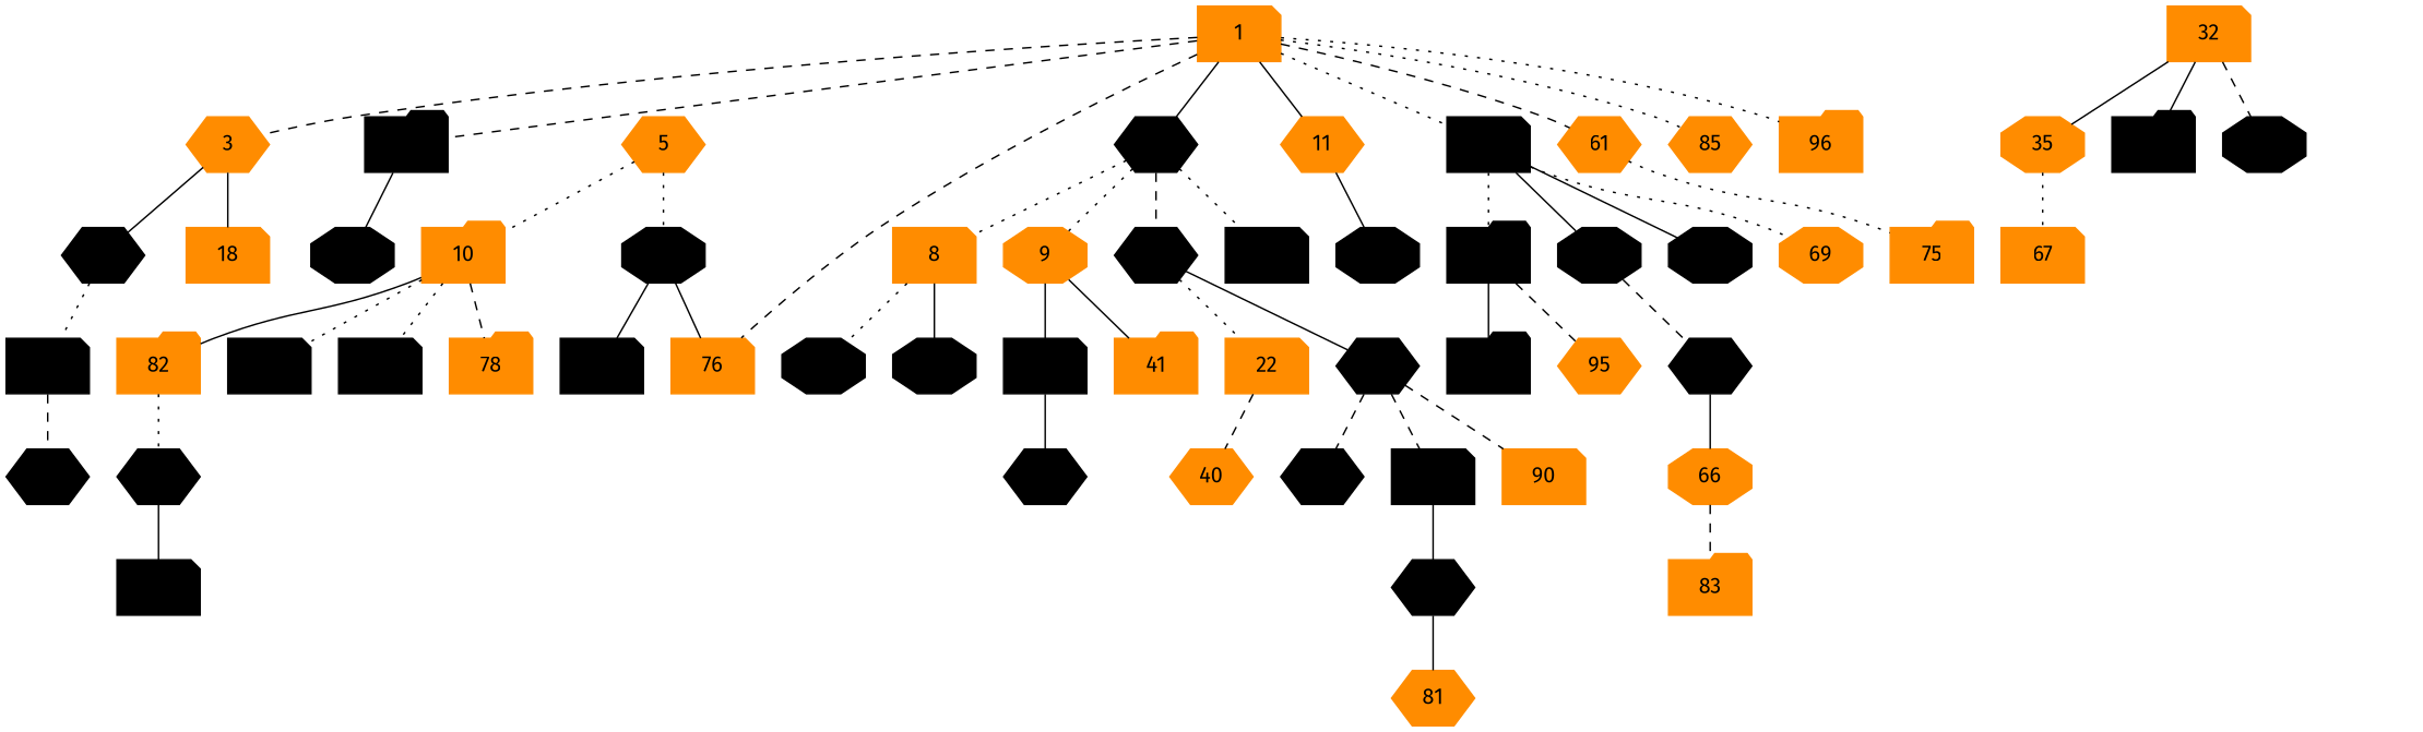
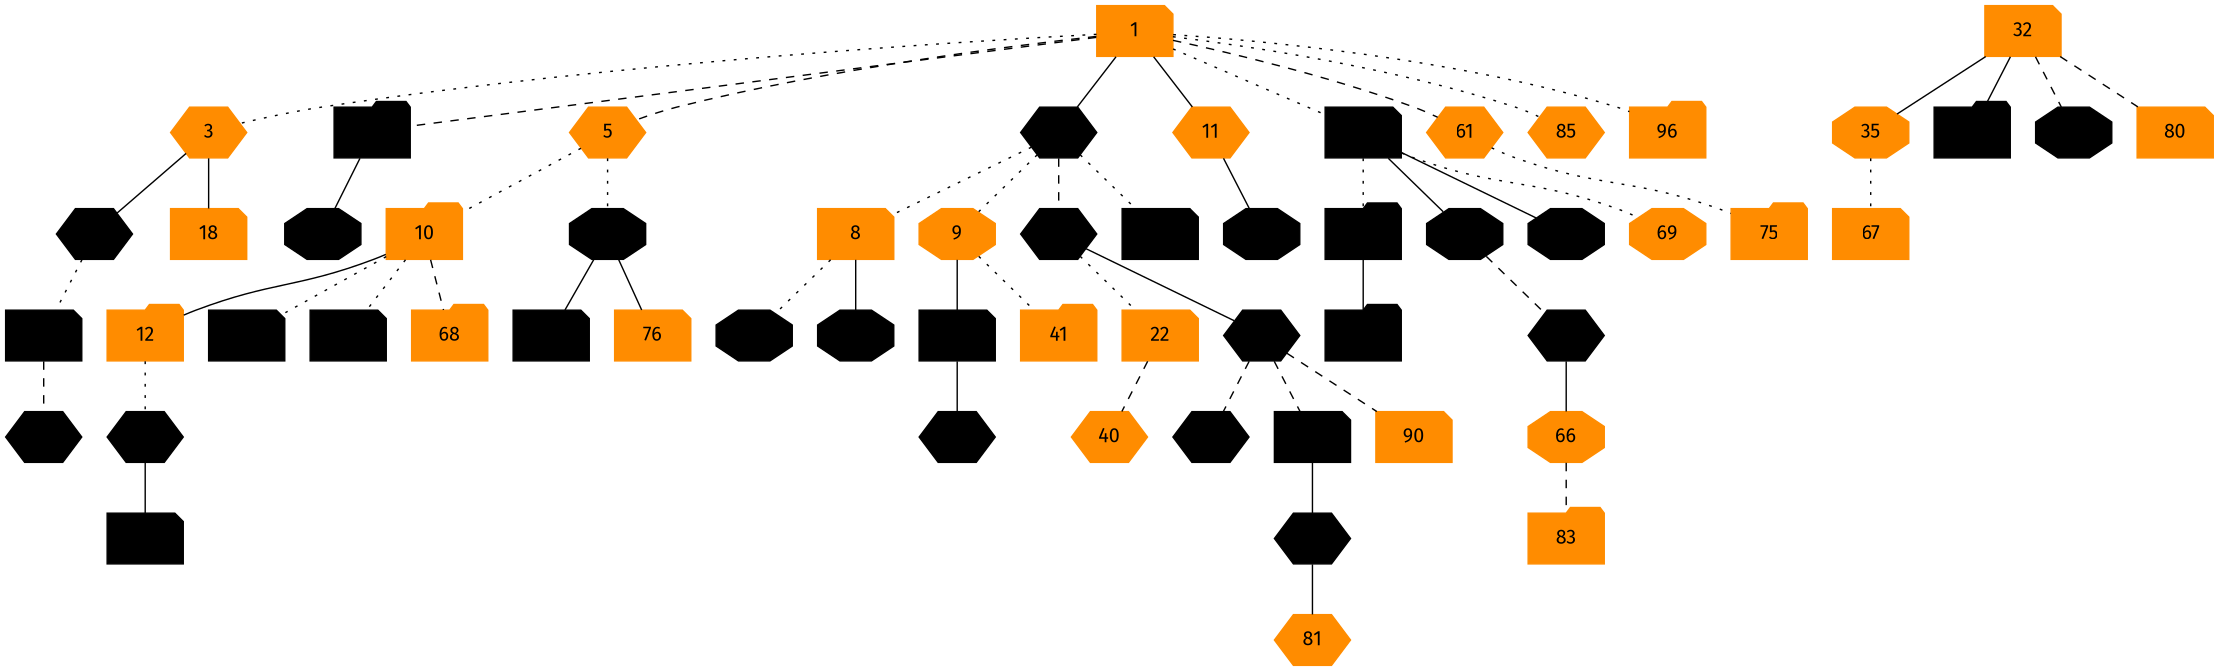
  graph {
    fontname="Fira Sans"
    node [color=black fontname="Fira Sans" shape=note style=filled]
    edge [fontname="Fira Sans" style=solid]
    1 [color=darkorange super="+2"]
    3 [color=darkorange shape=hexagon super="+13+20"]
    4 [shape=folder super="+7+70"]
    5 [color=darkorange shape=hexagon]
    6 [shape=hexagon super="+24"]
    11 [color=darkorange shape=hexagon]
    23 [super="+57+77+46+37+33+42"]
    61 [color=darkorange shape=hexagon]
    85 [color=darkorange shape=hexagon]
    96 [color=darkorange shape=folder]
    14 [shape=hexagon]
    18 [color=darkorange]
    26 [shape=octagon]
    10 [color=darkorange shape=folder]
    16 [shape=octagon]
    8 [color=darkorange]
    9 [color=darkorange shape=octagon]
    15 [shape=hexagon super="+88"]
    97
    56 [shape=octagon]
    25 [shape=folder]
    39 [shape=octagon super="+49+84"]
    50 [shape=octagon super="+52"]
    69 [color=darkorange shape=octagon]
    75 [color=darkorange shape=folder]
    19 [super="+53"]
    32 [color=darkorange]
    35 [color=darkorange shape=octagon]
    47 [shape=folder]
    62 [shape=octagon super="+86"]
-   12 [color=darkorange shape=folder super="+44+45" label=82]
+   80 [color=darkorange]
+   12 [color=darkorange shape=folder super="+44+45"]
    17 [super="+55+59"]
    36 [super="+51"]
-   68 [color=darkorange shape=folder super="+92" label=78]
+   68 [color=darkorange shape=folder super="+92"]
    74 [super="+78"]
    76 [color=darkorange]
    21 [shape=octagon]
    72 [shape=octagon]
    27
    41 [color=darkorange shape=folder super="+89"]
    22 [color=darkorange]
    28 [shape=hexagon]
    73 [shape=hexagon]
    30 [shape=hexagon]
    31
    63 [shape=hexagon]
    40 [color=darkorange shape=hexagon]
    29 [shape=hexagon]
    34 [super="+60"]
    90 [color=darkorange]
    54 [shape=folder]
-   95 [color=darkorange shape=hexagon]
    58 [shape=hexagon]
    65 [shape=hexagon]
    67 [color=darkorange]
    81 [color=darkorange shape=hexagon]
    66 [color=darkorange shape=octagon]
    83 [color=darkorange shape=folder]
-   1 -- 3 [style=dashed]
+   1 -- 3 [style=dotted]
    1 -- 4 [style=dashed]
-   1 -- 76 [style=dashed]
+   1 -- 5 [style=dashed]
    1 -- 6
    1 -- 11
    1 -- 23 [style=dotted]
    1 -- 61 [style=dashed]
    1 -- 85 [style=dotted]
    1 -- 96 [style=dotted]
    3 -- 14
    3 -- 18
    4 -- 26
    5 -- 10 [style=dotted]
    5 -- 16 [style=dotted]
    6 -- 8 [style=dotted]
    6 -- 9 [style=dotted]
    6 -- 15 [style=dashed]
    6 -- 97 [style=dotted]
    11 -- 56
    23 -- 25 [style=dotted]
    23 -- 39
    23 -- 50
    23 -- 69 [style=dotted]
    61 -- 75 [style=dotted]
    14 -- 19 [style=dotted]
    10 -- 12
    10 -- 17 [style=dotted]
    10 -- 36 [style=dotted]
    10 -- 68 [style=dashed]
    16 -- 74
    16 -- 76
    8 -- 21 [style=dotted]
    8 -- 72
    9 -- 27
-   9 -- 41
+   9 -- 41 [style=dotted]
    15 -- 22 [style=dotted]
    15 -- 28
    25 -- 54
-   25 -- 95 [style=dashed]
    39 -- 58 [style=dashed]
    19 -- 63 [style=dashed]
    32 -- 35
    32 -- 47
    32 -- 62 [style=dashed]
+   32 -- 80 [style=dashed]
    35 -- 67 [style=dotted]
    12 -- 30 [style=dotted]
    27 -- 73
    22 -- 40 [style=dashed]
    28 -- 29 [style=dashed]
    28 -- 34 [style=dashed]
    28 -- 90 [style=dashed]
    30 -- 31
    34 -- 65
    58 -- 66
    65 -- 81
    66 -- 83 [style=dashed]
  }
